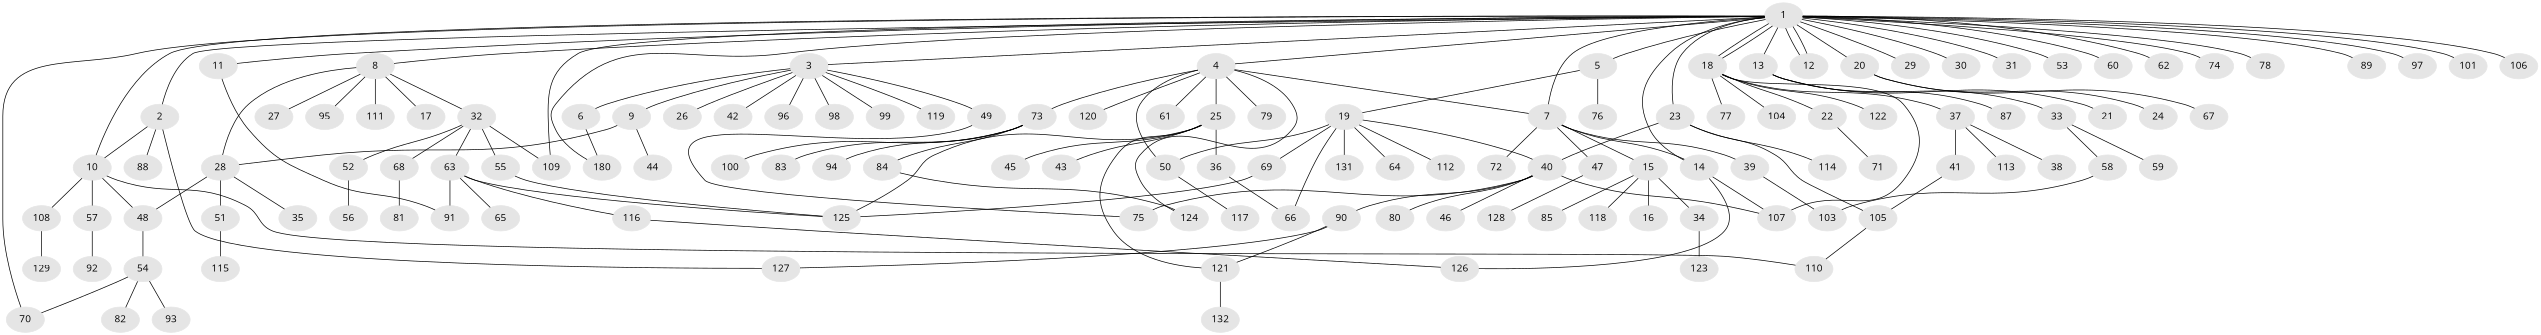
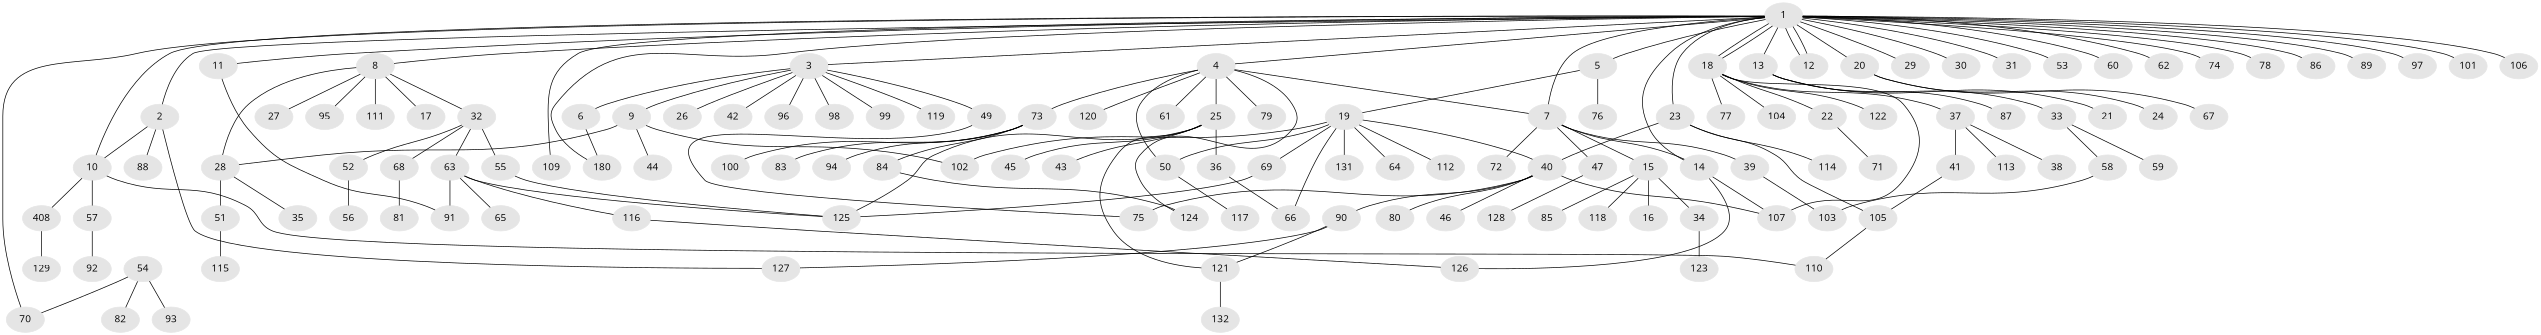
  graph {
    fontname="Open Sans"
    node [color=gray90 fontname="Open Sans" style=filled]
    edge [fontname="Open Sans"]
    1
    2
    3
    4
    5
    7
    8
    10
    11
    12
    13
    14
    18
    20
    23
    29
    30
    31
    53
    60
    62
    70
    74
    78
+   86
    89
    97
    101
    106
    109
    n31 [label=180]
    88
    127
    6
    9
    26
    42
    49
    96
    98
    99
    119
    25
    50
    61
    73
    79
    120
    124
    19
    76
    15
    39
    47
    72
    17
    27
    28
    32
    95
    111
-   48
    57
-   108
+   108 [label=408]
    110
    91
    21
    33
    87
    107
    126
    22
    37
    77
    104
    122
    24
    67
    40
    105
    114
    44
+   102
    75
    36
    43
    45
    121
    125
    117
    83
    84
    94
    100
    64
    66
    69
    112
    131
    16
    34
    85
    118
    103
    128
    35
    51
    52
    55
    63
    68
    54
    92
    129
    58
    59
    123
    71
    38
    41
    113
    46
    80
    90
    132
    115
    56
    65
    116
    81
    82
    93
    1 -- 2
    1 -- 3
    1 -- 4
    1 -- 5
    1 -- 7
    1 -- 8
    1 -- 10
    1 -- 11
    1 -- 12
    1 -- 12
    1 -- 13
    1 -- 14
    1 -- 18
    1 -- 18
    1 -- 20
    1 -- 23
    1 -- 29
    1 -- 30
    1 -- 31
    1 -- 53
    1 -- 60
    1 -- 62
    1 -- 70
    1 -- 74
    1 -- 78
+   1 -- 86
    1 -- 89
    1 -- 97
    1 -- 101
    1 -- 106
    1 -- 109
    1 -- n31
    2 -- 10
    2 -- 88
    2 -- 127
    3 -- 6
    3 -- 9
    3 -- 26
    3 -- 42
    3 -- 49
    3 -- 96
    3 -- 98
    3 -- 99
    3 -- 119
    4 -- 7
    4 -- 25
    4 -- 50
    4 -- 61
    4 -- 73
    4 -- 79
    4 -- 120
    4 -- 124
    5 -- 19
    5 -- 76
    7 -- 14
    7 -- 15
    7 -- 39
    7 -- 47
    7 -- 72
    8 -- 17
    8 -- 27
    8 -- 28
    8 -- 32
    8 -- 95
    8 -- 111
-   10 -- 48
    10 -- 57
    10 -- 108
    10 -- 110
    11 -- 91
    13 -- 21
    13 -- 33
    13 -- 87
    14 -- 107
    14 -- 126
    18 -- 107
    18 -- 22
    18 -- 37
    18 -- 77
    18 -- 104
    18 -- 122
    20 -- 24
    20 -- 67
    23 -- 40
    23 -- 105
    23 -- 114
    6 -- n31
    9 -- 28
    9 -- 44
+   9 -- 102
    49 -- 75
    25 -- 36
    25 -- 43
    25 -- 45
    25 -- 121
    25 -- 125
    50 -- 117
    73 -- 83
    73 -- 84
    73 -- 94
    73 -- 100
    19 -- 50
    19 -- 40
+   19 -- 102
    19 -- 64
    19 -- 66
    19 -- 69
    19 -- 112
    19 -- 131
    15 -- 16
    15 -- 34
    15 -- 85
    15 -- 118
    39 -- 103
    47 -- 128
-   28 -- 48
    28 -- 35
    28 -- 51
-   32 -- 109
    32 -- 52
    32 -- 55
    32 -- 63
    32 -- 68
-   48 -- 54
    57 -- 92
    108 -- 129
    33 -- 58
    33 -- 59
    22 -- 71
    37 -- 38
    37 -- 41
    37 -- 113
    40 -- 107
    40 -- 75
    40 -- 46
    40 -- 80
    40 -- 90
    105 -- 110
    36 -- 66
    121 -- 132
    84 -- 124
    69 -- 125
    34 -- 123
    51 -- 115
    52 -- 56
    55 -- 125
    63 -- 91
    63 -- 125
    63 -- 65
    63 -- 116
    68 -- 81
    54 -- 70
    54 -- 82
    54 -- 93
    58 -- 103
    41 -- 105
    90 -- 127
    90 -- 121
    116 -- 126
  }
